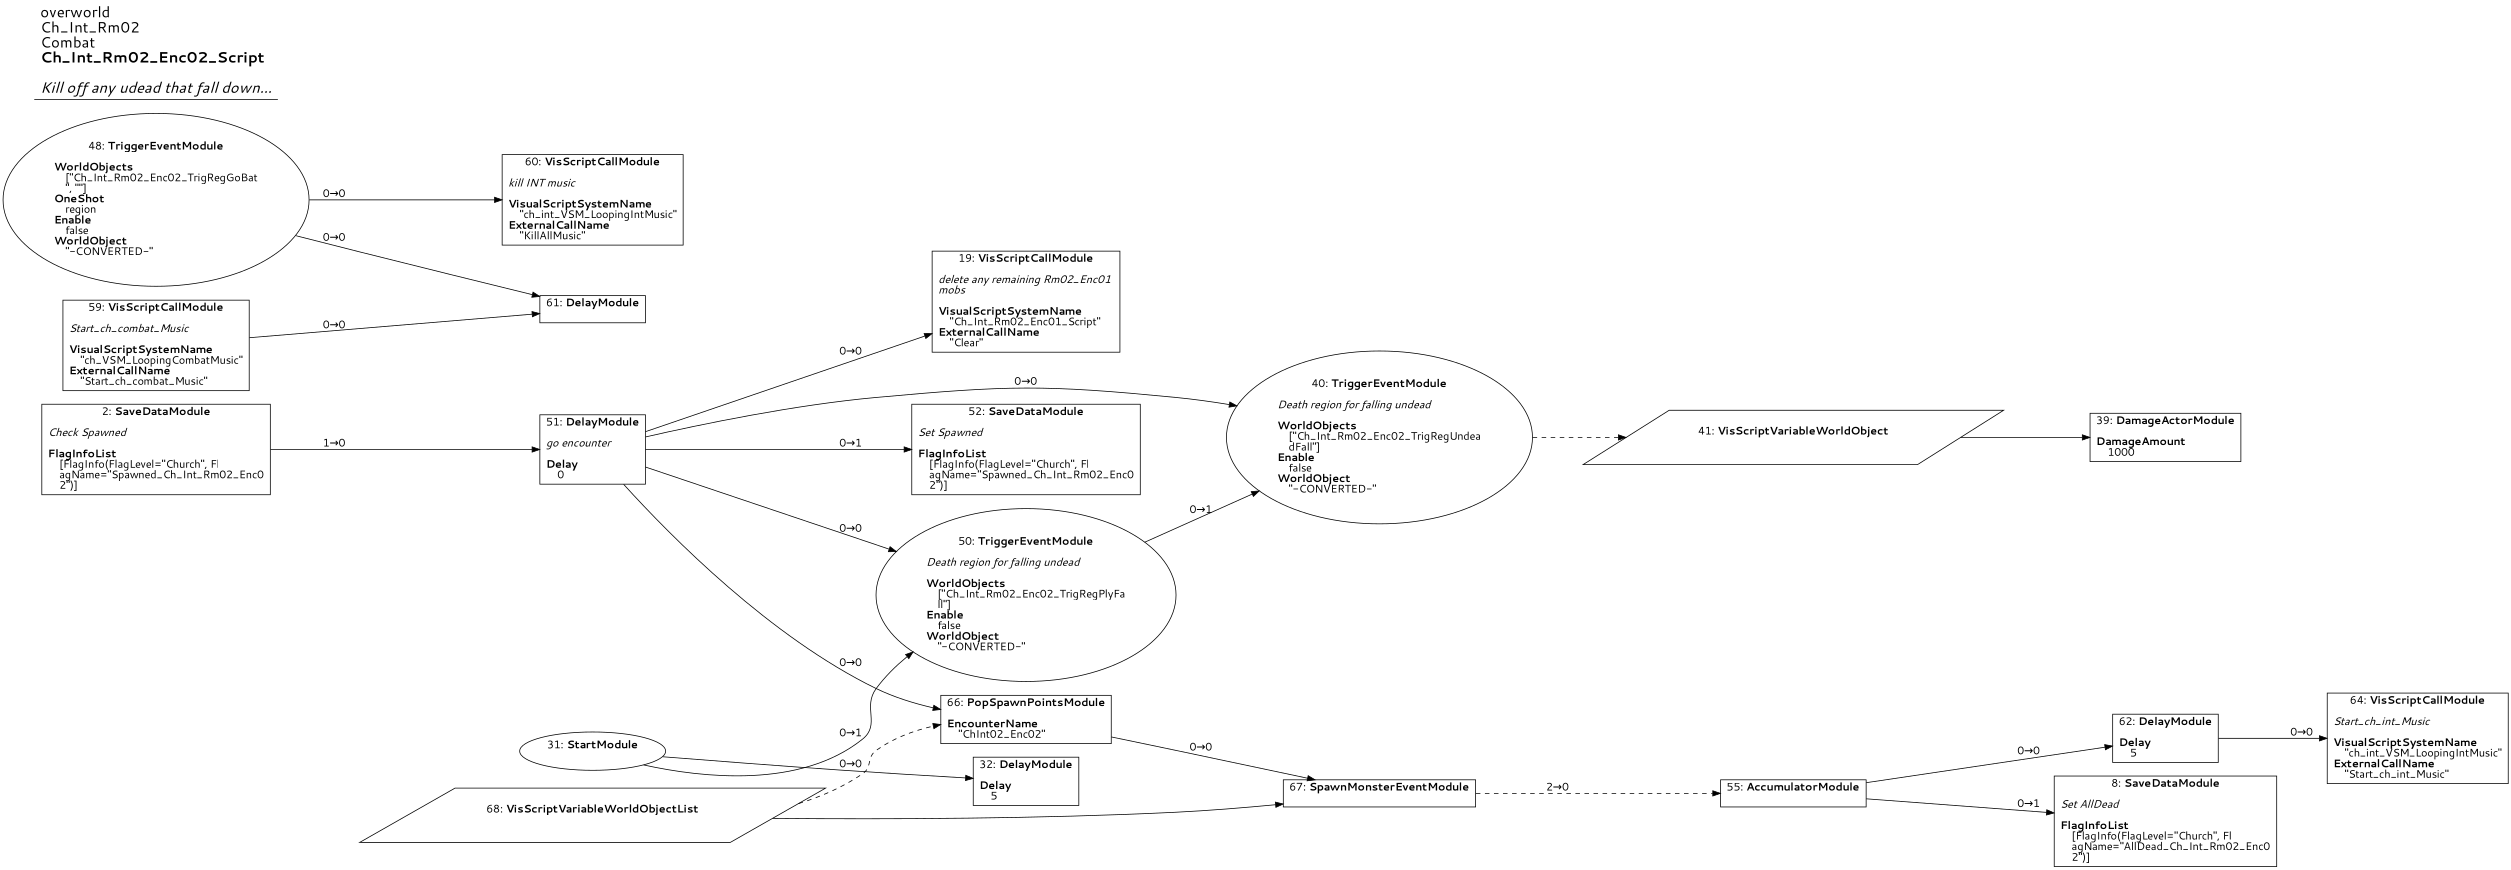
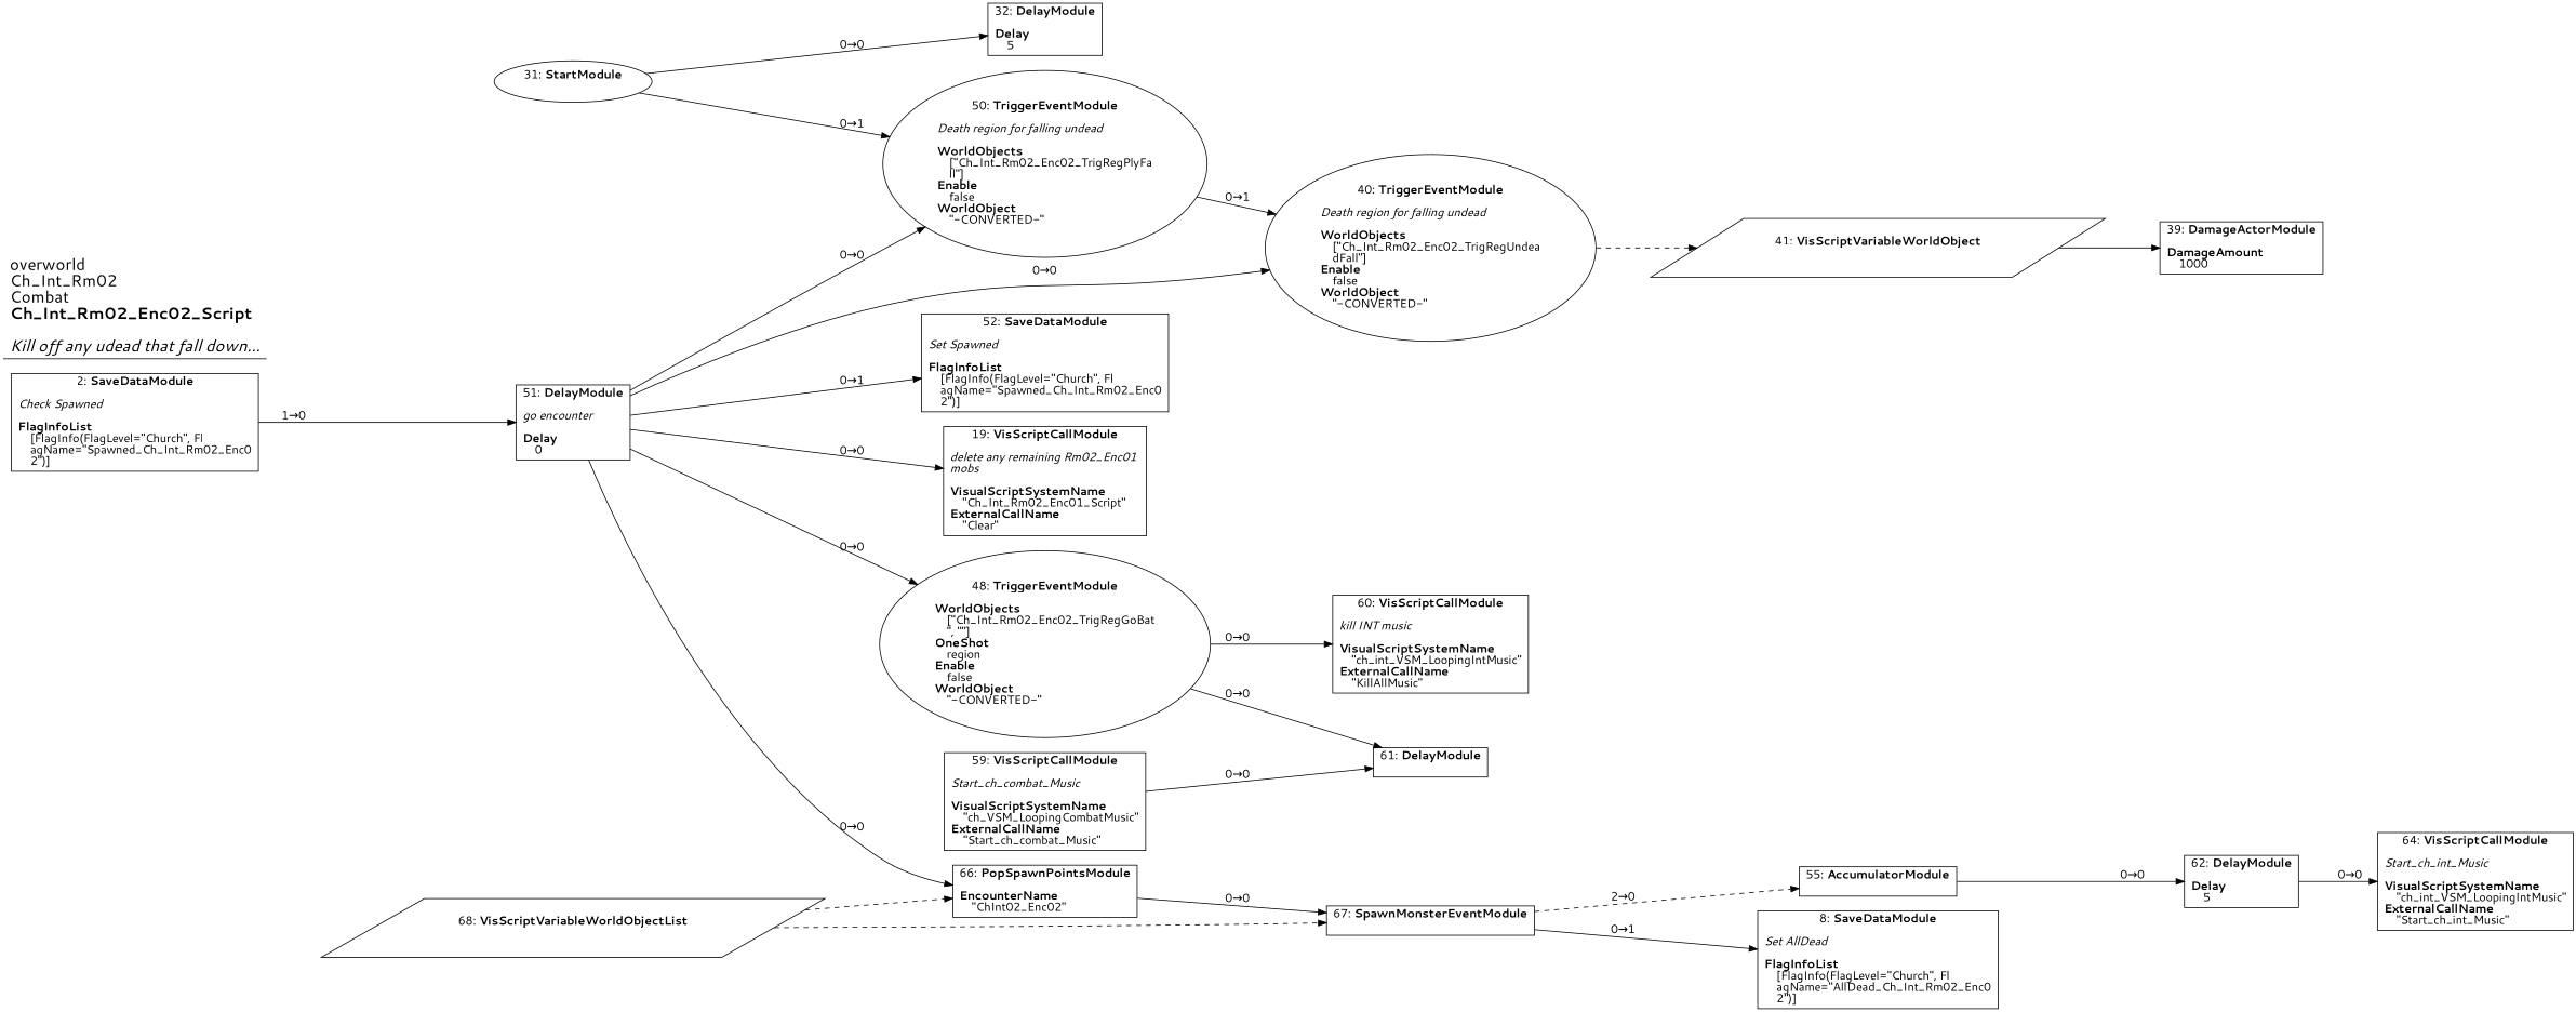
  digraph {
    fontname="Segoe UI"
    rankdir=LR
    splines=spline
    node [fontname="Segoe UI" shape=box]
    edge [fontname="Segoe UI"]
    n1 [label=<2: <b>SaveDataModule</b><br/><br/><i>Check Spawned<br align="left"/></i><br align="left"/><b>FlagInfoList</b><br align="left"/>    [FlagInfo(FlagLevel=&quot;Church&quot;, Fl<br align="left"/>    agName=&quot;Spawned_Ch_Int_Rm02_Enc0<br align="left"/>    2&quot;)]<br align="left"/>>]
    n2 [label=<51: <b>DelayModule</b><br/><br/><i>go encounter<br align="left"/></i><br align="left"/><b>Delay</b><br align="left"/>    0<br align="left"/>>]
    n3 [label=<19: <b>VisScriptCallModule</b><br/><br/><i>delete any remaining Rm02_Enc01 <br align="left"/>mobs<br align="left"/></i><br align="left"/><b>VisualScriptSystemName</b><br align="left"/>    &quot;Ch_Int_Rm02_Enc01_Script&quot;<br align="left"/><b>ExternalCallName</b><br align="left"/>    &quot;Clear&quot;<br align="left"/>>]
    n4 [label=<50: <b>TriggerEventModule</b><br/><br/><i>Death region for falling undead<br align="left"/></i><br align="left"/><b>WorldObjects</b><br align="left"/>    [&quot;Ch_Int_Rm02_Enc02_TrigRegPlyFa<br align="left"/>    ll&quot;]<br align="left"/><b>Enable</b><br align="left"/>    false<br align="left"/><b>WorldObject</b><br align="left"/>    &quot;-CONVERTED-&quot;<br align="left"/>> shape=oval]
    n5 [label=<40: <b>TriggerEventModule</b><br/><br/><i>Death region for falling undead<br align="left"/></i><br align="left"/><b>WorldObjects</b><br align="left"/>    [&quot;Ch_Int_Rm02_Enc02_TrigRegUndea<br align="left"/>    dFall&quot;]<br align="left"/><b>Enable</b><br align="left"/>    false<br align="left"/><b>WorldObject</b><br align="left"/>    &quot;-CONVERTED-&quot;<br align="left"/>> shape=oval]
    n6 [label=<48: <b>TriggerEventModule</b><br/><br/><b>WorldObjects</b><br align="left"/>    [&quot;Ch_Int_Rm02_Enc02_TrigRegGoBat<br align="left"/>    &quot;, &quot;&quot;]<br align="left"/><b>OneShot</b><br align="left"/>    region<br align="left"/><b>Enable</b><br align="left"/>    false<br align="left"/><b>WorldObject</b><br align="left"/>    &quot;-CONVERTED-&quot;<br align="left"/>> shape=oval]
    n7 [label=<52: <b>SaveDataModule</b><br/><br/><i>Set Spawned<br align="left"/></i><br align="left"/><b>FlagInfoList</b><br align="left"/>    [FlagInfo(FlagLevel=&quot;Church&quot;, Fl<br align="left"/>    agName=&quot;Spawned_Ch_Int_Rm02_Enc0<br align="left"/>    2&quot;)]<br align="left"/>>]
    n8 [label=<66: <b>PopSpawnPointsModule</b><br/><br/><b>EncounterName</b><br align="left"/>    &quot;ChInt02_Enc02&quot;<br align="left"/>>]
    n9 [label=<41: <b>VisScriptVariableWorldObject</b><br/><br/>> shape=parallelogram]
    n10 [label=<60: <b>VisScriptCallModule</b><br/><br/><i>kill INT music<br align="left"/></i><br align="left"/><b>VisualScriptSystemName</b><br align="left"/>    &quot;ch_int_VSM_LoopingIntMusic&quot;<br align="left"/><b>ExternalCallName</b><br align="left"/>    &quot;KillAllMusic&quot;<br align="left"/>>]
    n11 [label=<61: <b>DelayModule</b><br/><br/>>]
    n12 [label=<67: <b>SpawnMonsterEventModule</b><br/><br/>>]
    n13 [label=<8: <b>SaveDataModule</b><br/><br/><i>Set AllDead<br align="left"/></i><br align="left"/><b>FlagInfoList</b><br align="left"/>    [FlagInfo(FlagLevel=&quot;Church&quot;, Fl<br align="left"/>    agName=&quot;AllDead_Ch_Int_Rm02_Enc0<br align="left"/>    2&quot;)]<br align="left"/>>]
    n14 [label=<31: <b>StartModule</b><br/><br/>> shape=oval]
    n15 [label=<32: <b>DelayModule</b><br/><br/><b>Delay</b><br align="left"/>    5<br align="left"/>>]
    n16 [label=<39: <b>DamageActorModule</b><br/><br/><b>DamageAmount</b><br align="left"/>    1000<br align="left"/>>]
    n17 [label=<59: <b>VisScriptCallModule</b><br/><br/><i>Start_ch_combat_Music<br align="left"/></i><br align="left"/><b>VisualScriptSystemName</b><br align="left"/>    &quot;ch_VSM_LoopingCombatMusic&quot;<br align="left"/><b>ExternalCallName</b><br align="left"/>    &quot;Start_ch_combat_Music&quot;<br align="left"/>>]
    n18 [label=<55: <b>AccumulatorModule</b><br/><br/>>]
    n19 [label=<68: <b>VisScriptVariableWorldObjectList</b><br/><br/>> shape=parallelogram]
    n20 [label=<62: <b>DelayModule</b><br/><br/><b>Delay</b><br align="left"/>    5<br align="left"/>>]
    n21 [label=<64: <b>VisScriptCallModule</b><br/><br/><i>Start_ch_int_Music<br align="left"/></i><br align="left"/><b>VisualScriptSystemName</b><br align="left"/>    &quot;ch_int_VSM_LoopingIntMusic&quot;<br align="left"/><b>ExternalCallName</b><br align="left"/>    &quot;Start_ch_int_Music&quot;<br align="left"/>>]
    n22 [label=<<font point-size="20">overworld<br align="left"/>Ch_Int_Rm02<br align="left"/>Combat<br align="left"/><b>Ch_Int_Rm02_Enc02_Script</b><br align="left"/><br/><i>Kill off any udead that fall down...</i><br align="left"/></font>> shape=underline]
    n1 -> n2 [label="1→0"]
    n2 -> n3 [label="0→0"]
    n2 -> n4 [label="0→0"]
    n2 -> n5 [label="0→0"]
+   n2 -> n6 [label="0→0"]
    n2 -> n7 [label="0→1"]
    n2 -> n8 [label="0→0"]
    n4 -> n5 [label="0→1"]
    n5 -> n9 [style=dashed]
    n6 -> n10 [label="0→0"]
    n6 -> n11 [label="0→0"]
    n8 -> n12 [label="0→0"]
    n9 -> n16 [style=solid]
    n12 -> n18 [label="2→0" style=dashed]
    n14 -> n4 [label="0→1"]
    n14 -> n15 [label="0→0"]
    n17 -> n11 [label="0→0"]
-   n18 -> n13 [label="0→1"]
+   n12 -> n13 [label="0→1"]
    n18 -> n20 [label="0→0"]
    n19 -> n8 [style=dashed]
-   n19 -> n12 [style=solid]
+   n19 -> n12 [style=dashed]
    n20 -> n21 [label="0→0"]
  }
